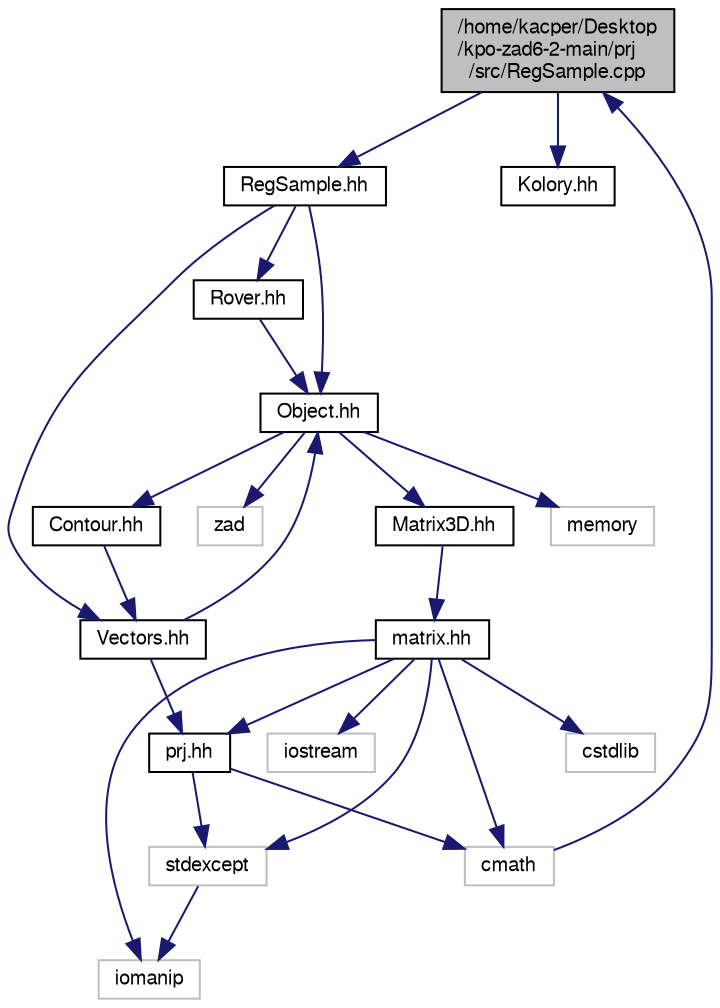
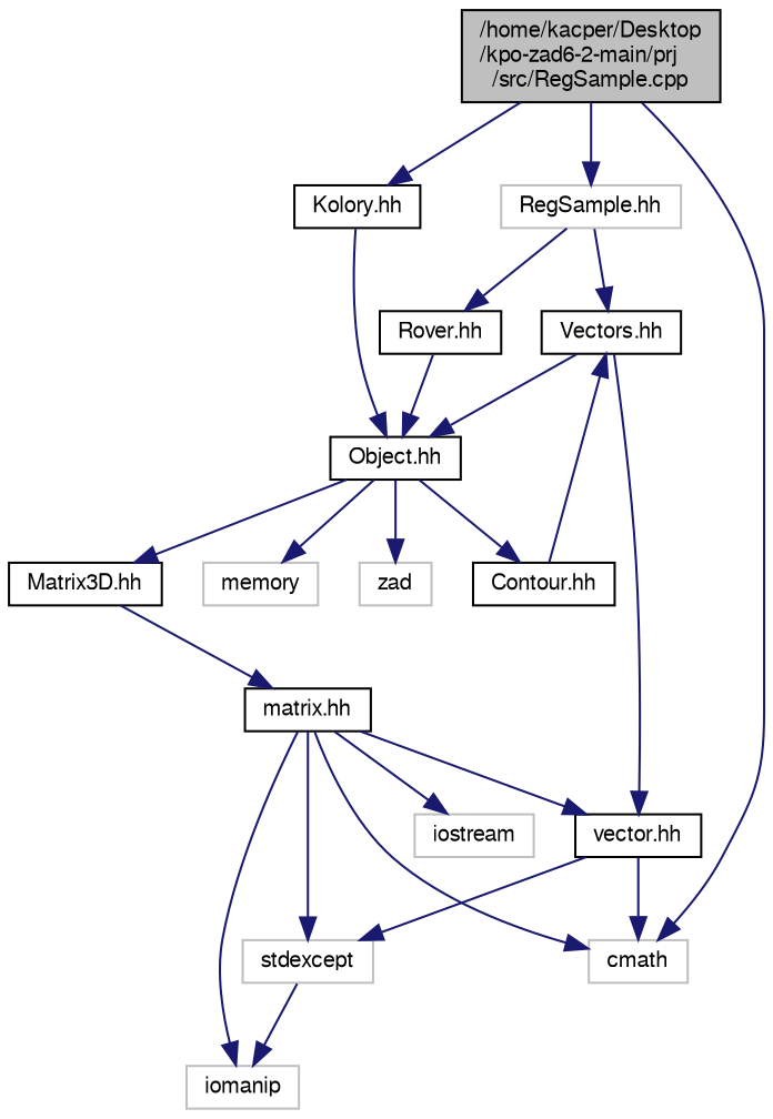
  digraph {
    node [color=black fillcolor=white fontname=FreeSans fontsize=10 shape=record style=filled]
    edge [color=midnightblue fontname=FreeSans fontsize=10 labelfontname=FreeSans labelfontsize=10 style=solid]
    n1 [fillcolor=grey75 fontcolor=black height=0.2 label="/home/kacper/Desktop\l/kpo-zad6-2-main/prj\l/src/RegSample.cpp" width=0.4]
-   n2 [height=0.2 label="RegSample.hh" width=0.4]
+   n2 [color=grey75 height=0.2 label="RegSample.hh" width=0.4]
    n3 [color=grey75 height=0.2 label=cmath width=0.4]
    n4 [height=0.2 label="Kolory.hh" width=0.4]
    n5 [height=0.2 label="Object.hh" width=0.4]
    n6 [height=0.2 label="Vectors.hh" width=0.4]
    n7 [height=0.2 label="Rover.hh" width=0.4]
    n8 [color=grey75 height=0.2 label=zad width=0.4]
    n9 [height=0.2 label="Matrix3D.hh" width=0.4]
    n10 [height=0.2 label="Contour.hh" width=0.4]
    n11 [color=grey75 height=0.2 label=memory width=0.4]
-   n12 [height=0.2 label="prj.hh" width=0.4]
+   n12 [height=0.2 label="vector.hh" width=0.4]
    n13 [height=0.2 label="matrix.hh" width=0.4]
    n14 [color=grey75 height=0.2 label=stdexcept width=0.4]
    n15 [color=grey75 height=0.2 label=iostream width=0.4]
    n16 [color=grey75 height=0.2 label=iomanip width=0.4]
-   n17 [color=grey75 height=0.2 label=cstdlib width=0.4]
    n1 -> n2
-   n3 -> n1
+   n1 -> n3
    n1 -> n4
-   n2 -> n5
+   n4 -> n5
    n2 -> n6
    n2 -> n7
    n5 -> n8
    n5 -> n9
    n5 -> n10
    n5 -> n11
    n6 -> n5
    n6 -> n12
    n7 -> n5
    n9 -> n13
    n10 -> n6
    n12 -> n3
    n12 -> n14
    n13 -> n3
    n13 -> n12
    n13 -> n14
    n13 -> n15
    n13 -> n16
-   n13 -> n17
    n14 -> n16
  }
